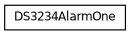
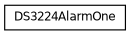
  digraph {
    rankdir=TB
-   n1 [color=black fillcolor=white fontname=Helvetica fontsize=10 height=0.2 label=DS3234AlarmOne shape=record style=filled width=0.4]
+   n1 [color=black fillcolor=white fontname=Helvetica fontsize=10 height=0.2 label=DS3224AlarmOne shape=record style=filled width=0.4]
  }
